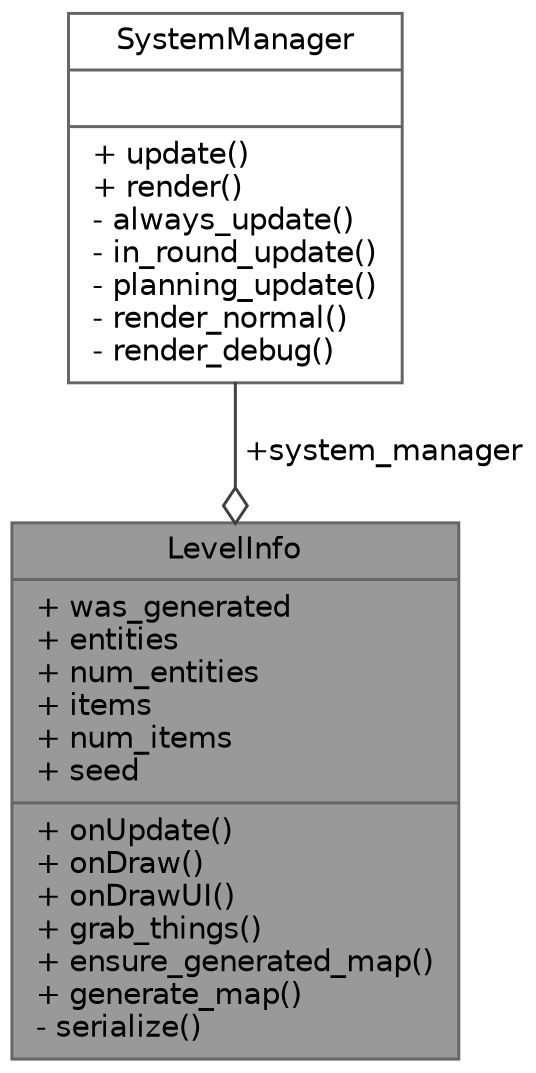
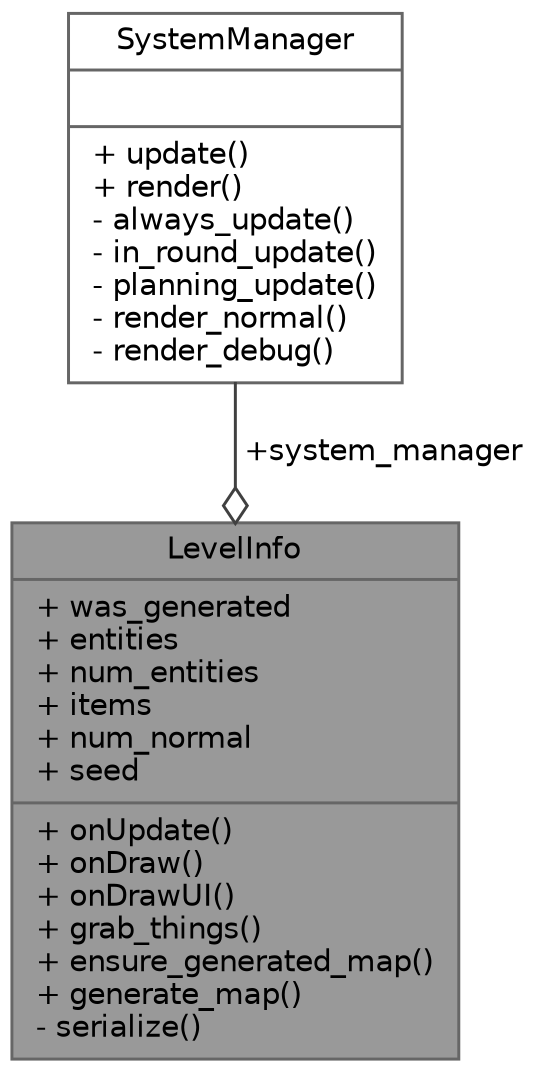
  digraph {
    node [color=gray40 fontname=Helvetica fontsize=10 shape=record style=filled]
-   n1 [fillcolor=grey60 fontcolor=black height=0.2 label="{LevelInfo\n|+ was_generated\l+ entities\l+ num_entities\l+ items\l+ num_items\l+ seed\l|+ onUpdate()\l+ onDraw()\l+ onDrawUI()\l+ grab_things()\l+ ensure_generated_map()\l+ generate_map()\l- serialize()\l}" width=0.4]
+   n1 [fillcolor=grey60 fontcolor=black height=0.2 label="{LevelInfo\n|+ was_generated\l+ entities\l+ num_entities\l+ items\l+ num_normal\l+ seed\l|+ onUpdate()\l+ onDraw()\l+ onDrawUI()\l+ grab_things()\l+ ensure_generated_map()\l+ generate_map()\l- serialize()\l}" width=0.4]
    n2 [fillcolor=white height=0.2 label="{SystemManager\n||+ update()\l+ render()\l- always_update()\l- in_round_update()\l- planning_update()\l- render_normal()\l- render_debug()\l}" width=0.4]
    n2 -> n1 [arrowhead=odiamond color=grey25 fontname=Helvetica fontsize=10 label=" +system_manager" labelfontname=Helvetica labelfontsize=10 style=solid]
  }
